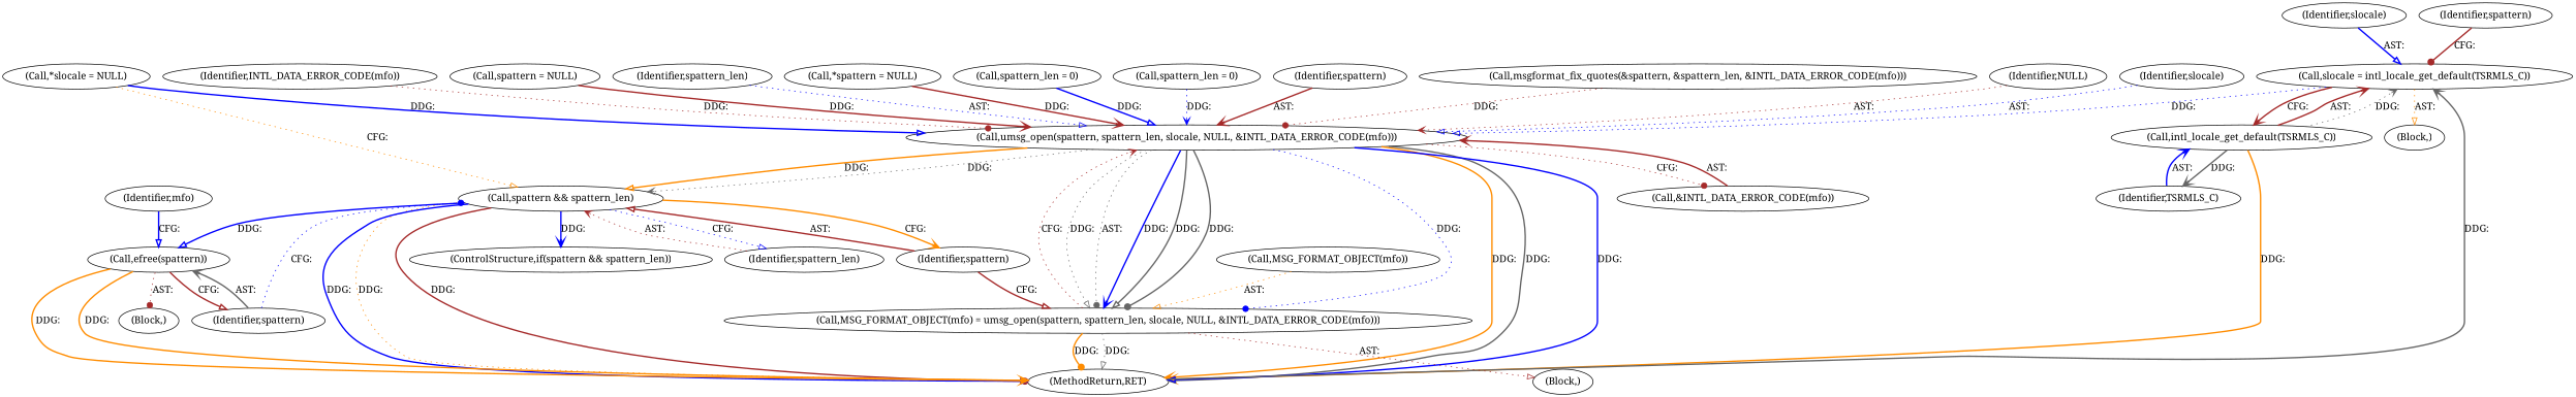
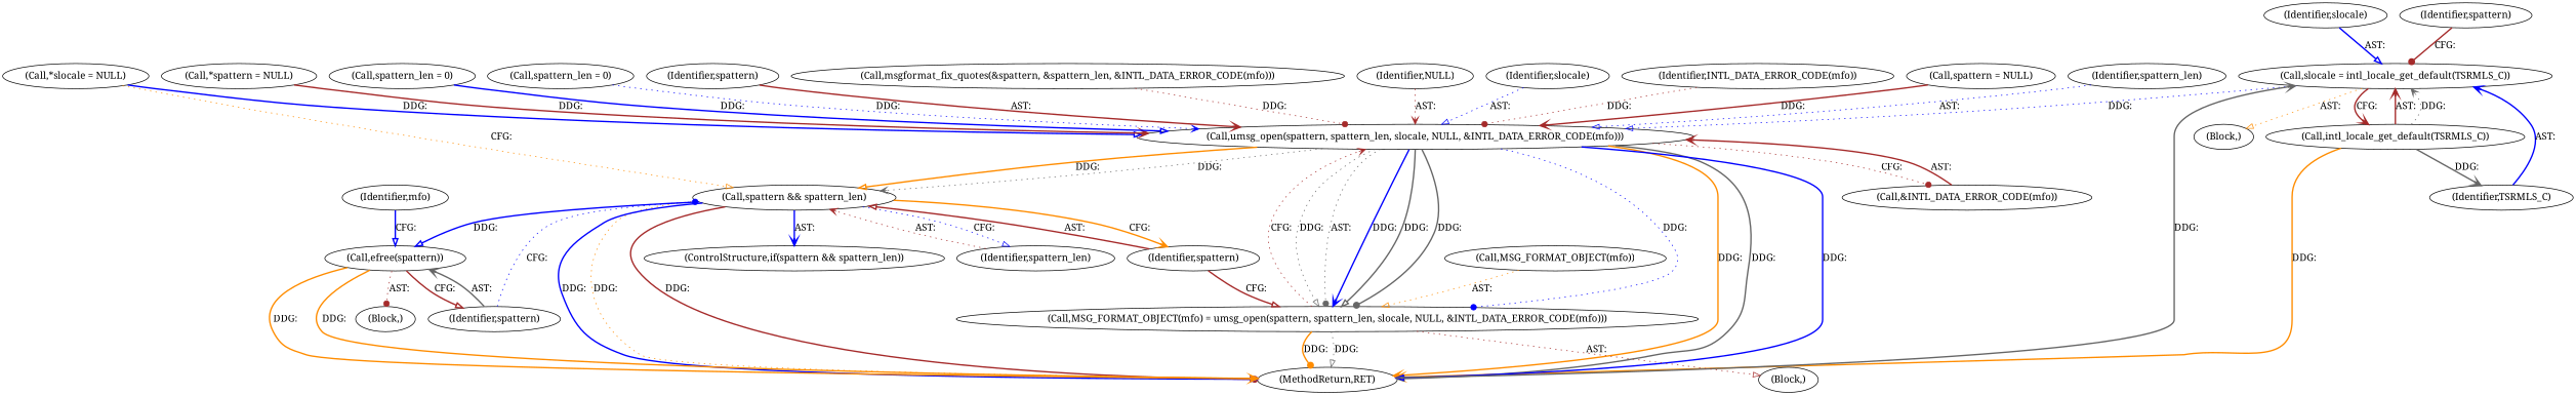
  digraph {
    fontname="Noto Serif"
    node [fontname="Noto Serif"]
    edge [arrowhead=onormal color=brown fontname="Noto Serif" style=bold]
    n1 [label="(Call,slocale = intl_locale_get_default(TSRMLS_C))"]
    n2 [label="(Call,intl_locale_get_default(TSRMLS_C))"]
    n3 [label="(Call,umsg_open(spattern, spattern_len, slocale, NULL, &INTL_DATA_ERROR_CODE(mfo)))"]
    n4 [label="(Block,)"]
    n5 [label="(MethodReturn,RET)"]
    n6 [label="(Identifier,TSRMLS_C)"]
    n7 [label="(Call,MSG_FORMAT_OBJECT(mfo) = umsg_open(spattern, spattern_len, slocale, NULL, &INTL_DATA_ERROR_CODE(mfo)))"]
    n8 [label="(Call,spattern && spattern_len)"]
    n9 [label="(Call,&INTL_DATA_ERROR_CODE(mfo))"]
    n10 [label="(Block,)"]
    n11 [label="(Call,efree(spattern))"]
    n12 [label="(ControlStructure,if(spattern && spattern_len))"]
    n13 [label="(Identifier,spattern_len)"]
    n14 [label="(Identifier,spattern)"]
    n15 [label="(Block,)"]
    n16 [label="(Identifier,spattern)"]
    n17 [label="(Call,spattern_len = 0)"]
    n18 [label="(Call,*slocale = NULL)"]
    n19 [label="(Identifier,mfo)"]
    n20 [label="(Identifier,spattern)"]
    n21 [label="(Call,msgformat_fix_quotes(&spattern, &spattern_len, &INTL_DATA_ERROR_CODE(mfo)))"]
    n22 [label="(Identifier,NULL)"]
    n23 [label="(Identifier,slocale)"]
    n24 [label="(Identifier,INTL_DATA_ERROR_CODE(mfo))"]
    n25 [label="(Identifier,slocale)"]
    n26 [label="(Call,spattern = NULL)"]
    n27 [label="(Call,MSG_FORMAT_OBJECT(mfo))"]
    n28 [label="(Identifier,spattern_len)"]
    n29 [label="(Call,*spattern = NULL)"]
    n30 [label="(Call,spattern_len = 0)"]
    n31 [label="(Identifier,spattern)"]
    n1 -> n2 [arrowhead=vee label="CFG: "]
    n1 -> n3 [color=blue label="DDG: " style=dotted]
    n1 -> n4 [color=darkorange label="AST: " style=dotted]
    n2 -> n1 [arrowhead=vee label="AST: "]
    n2 -> n1 [arrowhead=vee color=gray40 label="DDG: " style=dotted]
    n2 -> n5 [arrowhead=vee color=darkorange label="DDG: "]
    n2 -> n6 [arrowhead=vee color=gray40 label="DDG: "]
    n3 -> n5 [arrowhead=vee color=darkorange label="DDG: "]
    n3 -> n5 [color=gray40 label="DDG: "]
    n3 -> n5 [color=blue label="DDG: "]
    n3 -> n7 [arrowhead=dot color=gray40 label="AST: " style=dotted]
    n3 -> n7 [arrowhead=vee color=blue label="DDG: "]
    n3 -> n7 [color=gray40 label="DDG: "]
    n3 -> n7 [arrowhead=dot color=blue label="DDG: " style=dotted]
    n3 -> n7 [color=gray40 label="DDG: " style=dotted]
    n3 -> n7 [arrowhead=dot color=gray40 label="DDG: "]
    n3 -> n8 [color=darkorange label="DDG: "]
    n3 -> n8 [arrowhead=vee color=gray40 label="DDG: " style=dotted]
    n3 -> n9 [arrowhead=dot label="CFG: " style=dotted]
    n5 -> n1 [arrowhead=vee color=gray40 label="DDG: "]
-   n6 -> n2 [arrowhead=vee color=blue label="AST: "]
+   n6 -> n1 [arrowhead=vee color=blue label="AST: "]
    n7 -> n3 [arrowhead=vee label="CFG: " style=dotted]
    n7 -> n5 [color=gray40 label="DDG: " style=dotted]
    n7 -> n5 [arrowhead=dot color=darkorange label="DDG: "]
    n7 -> n10 [label="AST: " style=dotted]
    n8 -> n5 [color=darkorange label="DDG: " style=dotted]
    n8 -> n5 [arrowhead=dot label="DDG: "]
    n8 -> n5 [color=blue label="DDG: "]
    n8 -> n11 [color=blue label="DDG: "]
-   n8 -> n12 [arrowhead=vee color=blue label="DDG: "]
+   n8 -> n12 [arrowhead=vee color=blue label="AST: "]
    n8 -> n13 [color=blue label="CFG: " style=dotted]
    n8 -> n14 [arrowhead=vee color=darkorange label="CFG: "]
    n9 -> n3 [arrowhead=vee label="AST: "]
    n11 -> n5 [arrowhead=vee color=darkorange label="DDG: "]
    n11 -> n5 [color=darkorange label="DDG: "]
    n11 -> n15 [arrowhead=dot label="AST: " style=dotted]
    n11 -> n16 [label="CFG: "]
    n13 -> n8 [arrowhead=vee label="AST: " style=dotted]
    n14 -> n7 [label="CFG: "]
    n14 -> n8 [label="AST: "]
    n16 -> n8 [arrowhead=dot color=blue label="CFG: " style=dotted]
    n16 -> n11 [arrowhead=vee color=gray40 label="AST: "]
    n17 -> n3 [arrowhead=vee color=blue label="DDG: " style=dotted]
    n18 -> n3 [color=blue label="DDG: "]
    n18 -> n8 [color=darkorange label="CFG: " style=dotted]
    n19 -> n11 [color=blue label="CFG: "]
    n20 -> n3 [arrowhead=vee label="AST: "]
    n21 -> n3 [arrowhead=dot label="DDG: " style=dotted]
    n22 -> n3 [arrowhead=vee label="AST: " style=dotted]
    n23 -> n3 [color=blue label="AST: " style=dotted]
    n24 -> n3 [arrowhead=dot label="DDG: " style=dotted]
    n25 -> n1 [color=blue label="AST: "]
    n26 -> n3 [arrowhead=vee label="DDG: "]
    n27 -> n7 [color=darkorange label="AST: " style=dotted]
    n28 -> n3 [color=blue label="AST: " style=dotted]
    n29 -> n3 [arrowhead=vee label="DDG: "]
    n30 -> n3 [color=blue label="DDG: "]
    n31 -> n1 [arrowhead=dot label="CFG: "]
  }
